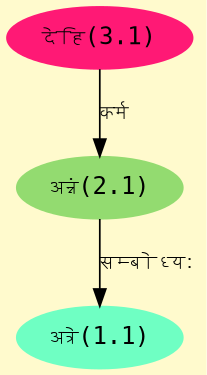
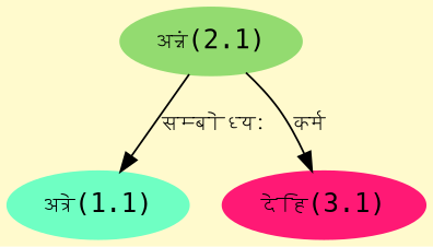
  digraph {
    bgcolor=lemonchiffon1
    compound=true
    fontname="DejaVu Sans Mono"
    rankdir=BT
    node [fontname="DejaVu Sans Mono" style=filled]
    edge [dir=back fontname="DejaVu Sans Mono"]
    n1 [color="#6FFFC3" label="अत्रे(1.1)"]
    n2 [color="#93DB70" label="अन्नं(2.1)"]
    n3 [color="#FF1975" label="देहि(3.1)"]
    n1 -> n2 [label="सम्बोध्यः"]
-   n2 -> n3 [label="कर्म"]
+   n3 -> n2 [label="कर्म"]
  }
